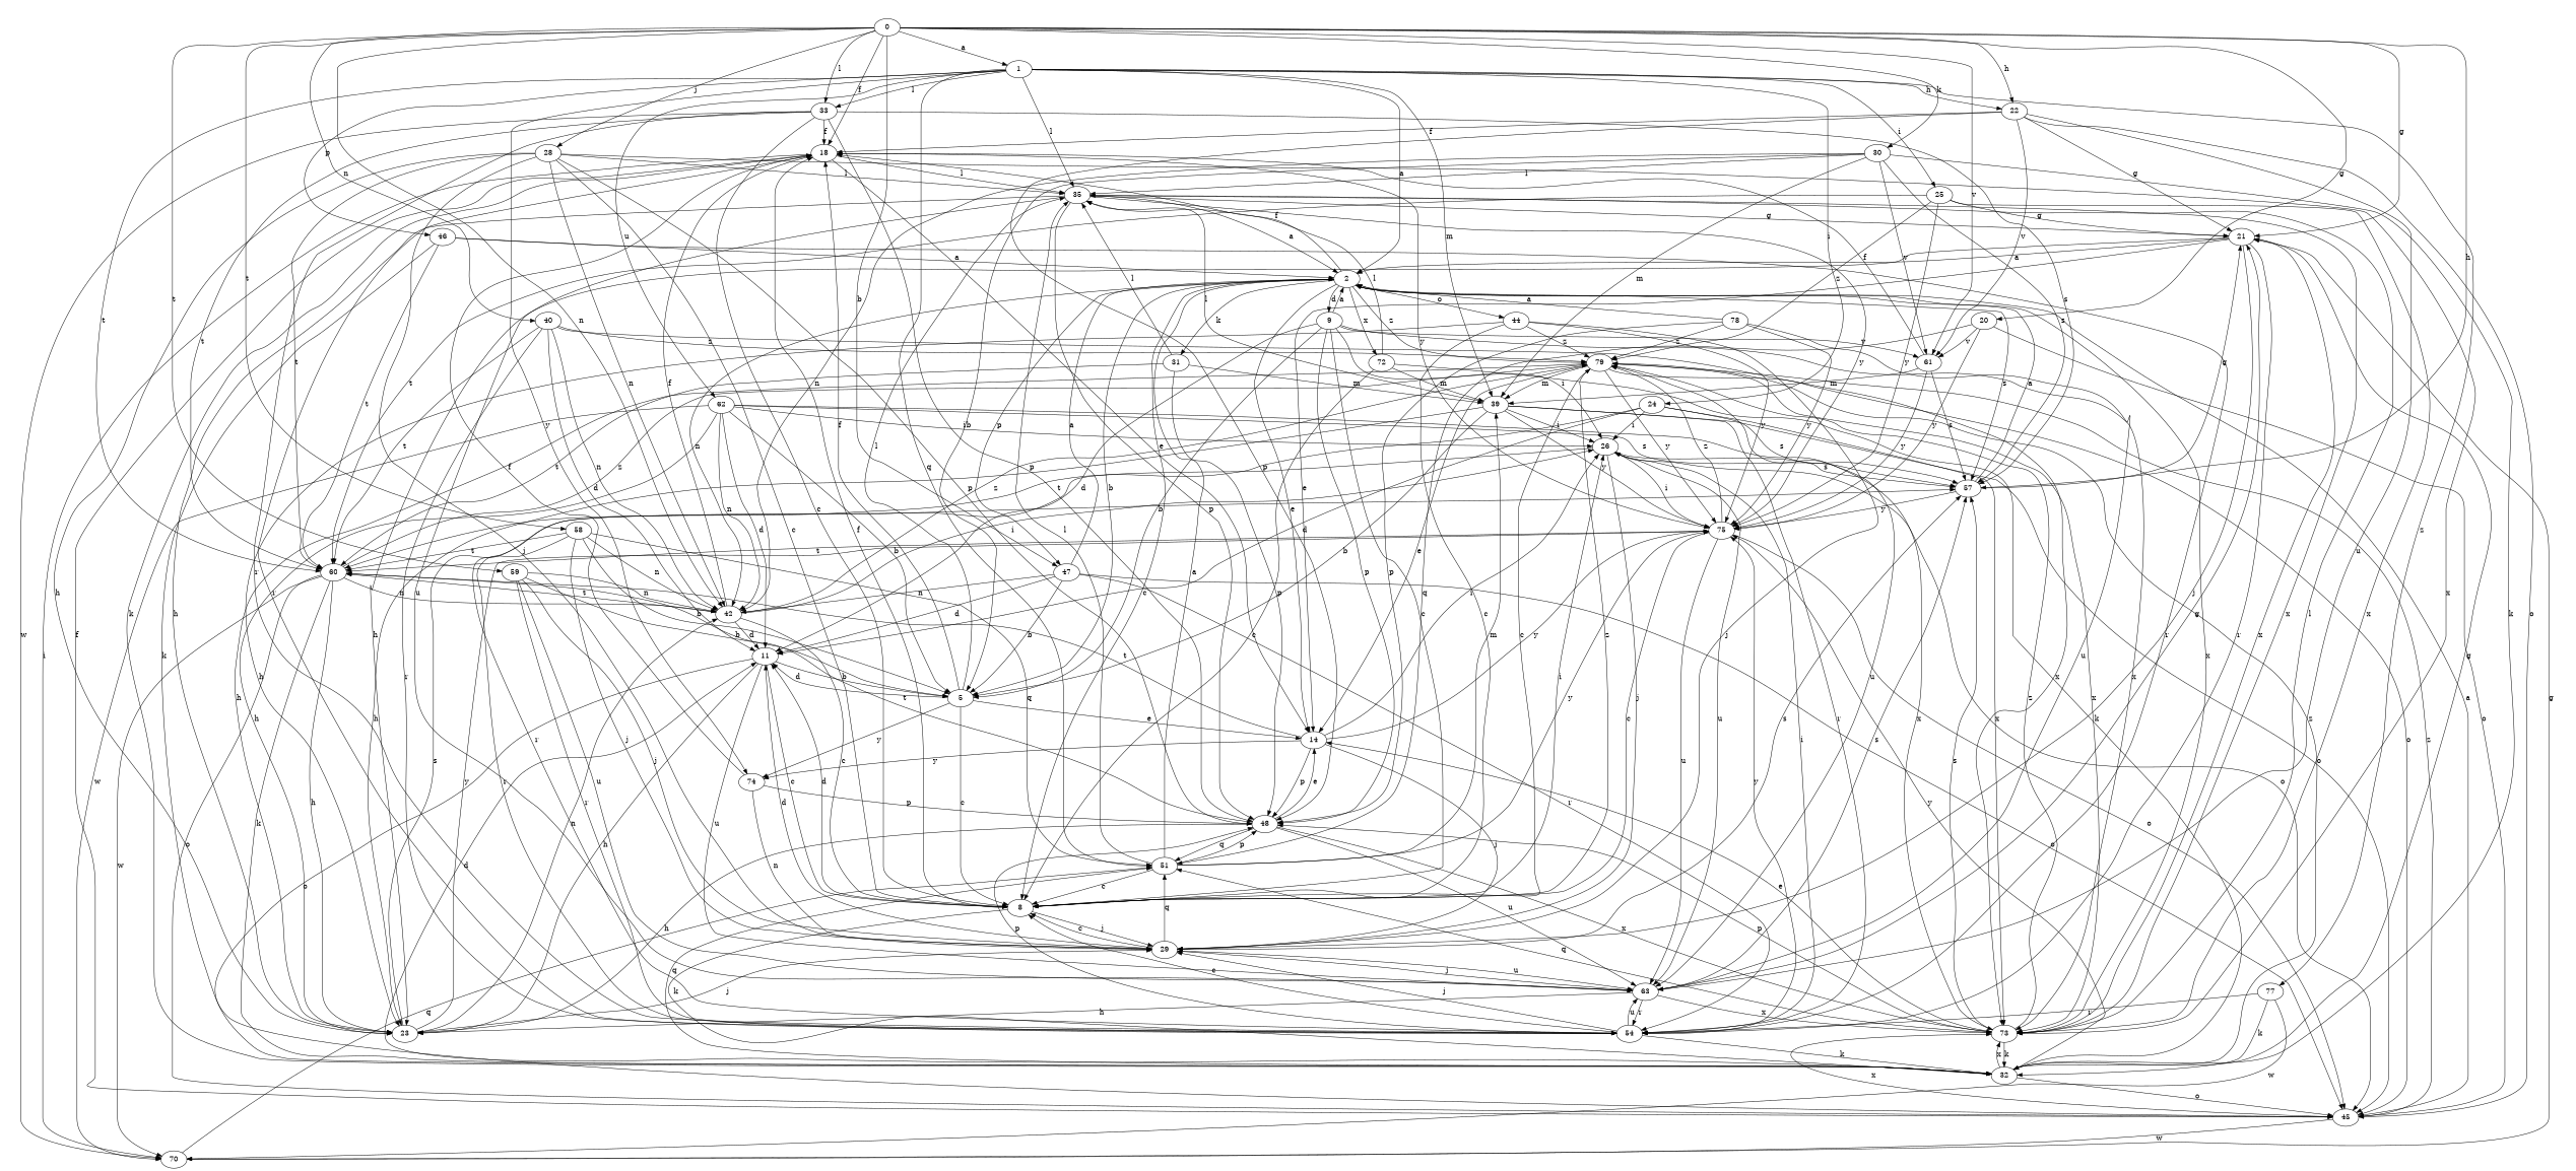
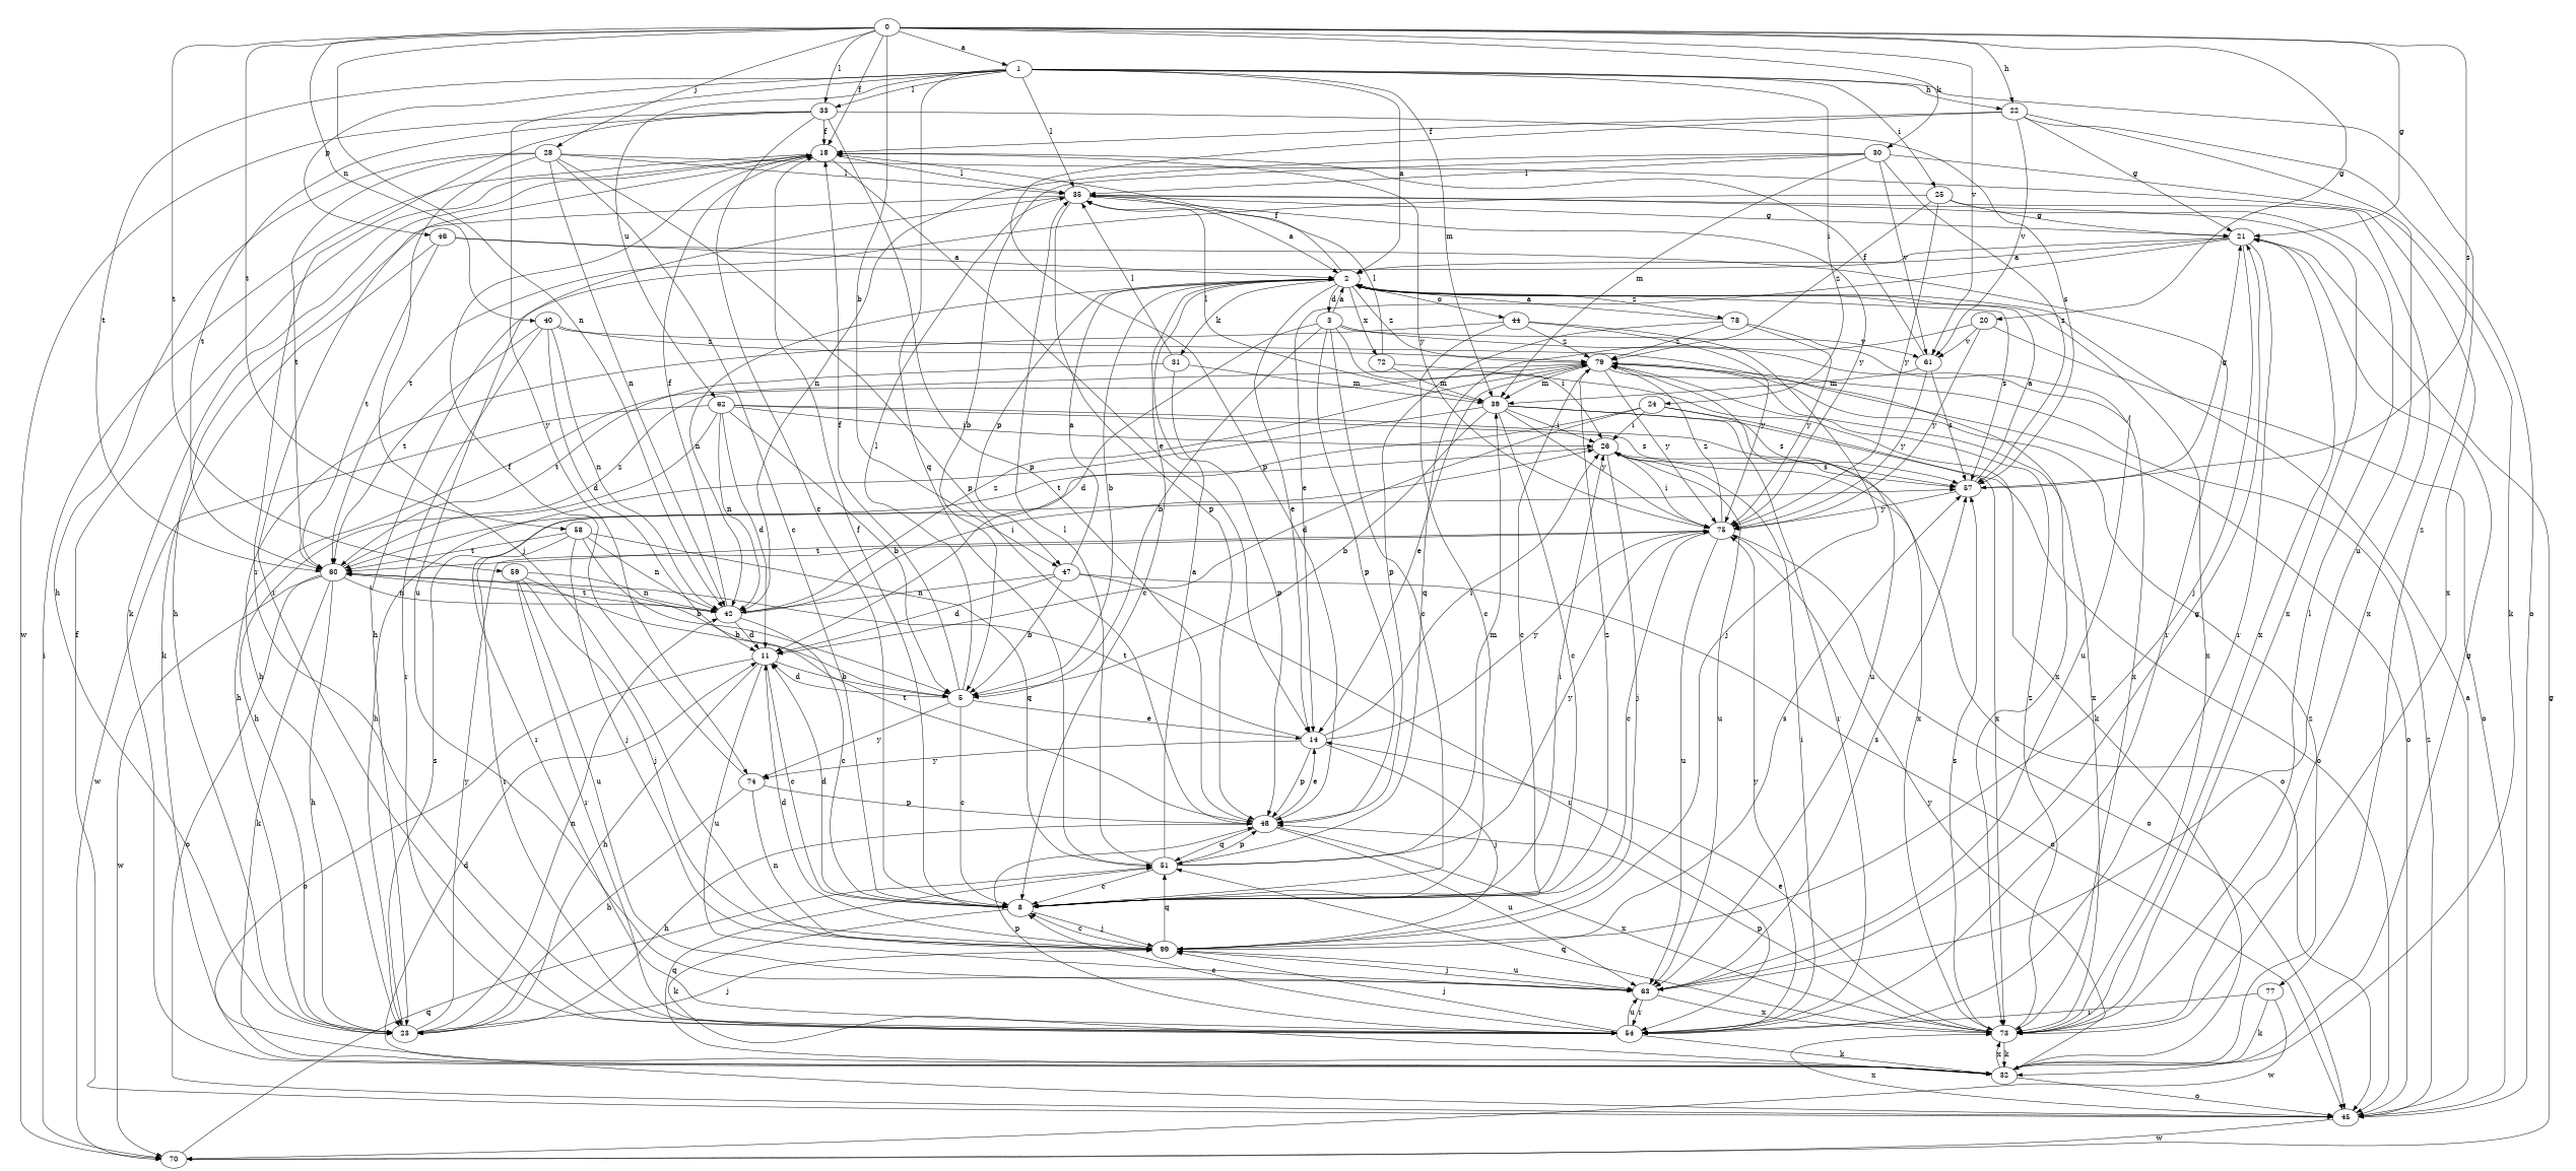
  strict digraph {
    0
    1
    18
    20
    21
    22
    28
    30
    33
    40
    42
    57
    58
    59
    n15 [label=61]
    47
    2
    24
    25
    35
    39
    46
    51
    60
    62
    74
    77
    5
    8
    14
    11
    32
    75
    54
    70
    45
    73
-   29
+   29 [label=99]
    23
    48
    63
    79
    26
-   9
+   9 [label=3]
    31
    44
    72
    78
    0 -> 1 [label=a]
    0 -> 18 [label=f]
    0 -> 20 [label=g]
    0 -> 21 [label=g]
    0 -> 22 [label=h]
    0 -> 28 [label=j]
    0 -> 30 [label=k]
    0 -> 33 [label=l]
    0 -> 40 [label=n]
    0 -> 42 [label=n]
-   0 -> 57 [label=h]
+   0 -> 57 [label=s]
    0 -> 58 [label=t]
    0 -> 59 [label=t]
    0 -> n15 [label=v]
    0 -> 47 [label=b]
    1 -> 22 [label=h]
    1 -> 33 [label=l]
    1 -> 2 [label=a]
    1 -> 24 [label=i]
    1 -> 25 [label=i]
    1 -> 35 [label=l]
    1 -> 39 [label=m]
    1 -> 46 [label=p]
    1 -> 51 [label=q]
    1 -> 60 [label=t]
    1 -> 62 [label=u]
    1 -> 74 [label=y]
    1 -> 77 [label=z]
    18 -> 35 [label=l]
    18 -> 14 [label=e]
    18 -> 32 [label=k]
    18 -> 75 [label=y]
    18 -> 54 [label=r]
    18 -> 70 [label=i]
    20 -> n15 [label=v]
    20 -> 51 [label=q]
    20 -> 75 [label=y]
    20 -> 45 [label=o]
    21 -> 2 [label=a]
    21 -> 14 [label=e]
    21 -> 54 [label=r]
    21 -> 73 [label=x]
    21 -> 29 [label=j]
    21 -> 23 [label=h]
    22 -> 18 [label=f]
    22 -> 21 [label=g]
    22 -> n15 [label=v]
    22 -> 45 [label=o]
    22 -> 48 [label=p]
    22 -> 63 [label=u]
    28 -> 42 [label=n]
    28 -> 35 [label=l]
    28 -> 60 [label=t]
    28 -> 8 [label=c]
    28 -> 73 [label=x]
    28 -> 29 [label=j]
    28 -> 23 [label=h]
    28 -> 48 [label=p]
    30 -> 42 [label=n]
    30 -> 57 [label=s]
    30 -> n15 [label=v]
    30 -> 35 [label=l]
    30 -> 39 [label=m]
    30 -> 5 [label=b]
    30 -> 32 [label=k]
    33 -> 18 [label=f]
    33 -> 57 [label=s]
    33 -> 60 [label=t]
    33 -> 8 [label=c]
    33 -> 54 [label=r]
    33 -> 70 [label=w]
    33 -> 48 [label=p]
    40 -> 42 [label=n]
    40 -> 60 [label=t]
    40 -> 11 [label=d]
    40 -> 54 [label=r]
    40 -> 73 [label=x]
    40 -> 79 [label=z]
    42 -> 18 [label=f]
    42 -> 60 [label=t]
    42 -> 8 [label=c]
    42 -> 11 [label=d]
    42 -> 79 [label=z]
    42 -> 26 [label=i]
    57 -> 21 [label=g]
    57 -> 2 [label=a]
    57 -> 75 [label=y]
    58 -> 42 [label=n]
    58 -> 51 [label=q]
    58 -> 60 [label=t]
    58 -> 5 [label=b]
    58 -> 54 [label=r]
    58 -> 29 [label=j]
    59 -> 42 [label=n]
    59 -> 5 [label=b]
    59 -> 54 [label=r]
    59 -> 29 [label=j]
    59 -> 63 [label=u]
    n15 -> 18 [label=f]
    n15 -> 57 [label=s]
    n15 -> 39 [label=m]
    n15 -> 75 [label=y]
    47 -> 42 [label=n]
    47 -> 2 [label=a]
    47 -> 5 [label=b]
    47 -> 11 [label=d]
    47 -> 54 [label=r]
    47 -> 45 [label=o]
    2 -> 18 [label=f]
    2 -> 42 [label=n]
    2 -> 57 [label=s]
    2 -> 47 [label=p]
    2 -> 5 [label=b]
    2 -> 8 [label=c]
    2 -> 14 [label=e]
    2 -> 73 [label=x]
    2 -> 79 [label=z]
    2 -> 9 [label=d]
    2 -> 31 [label=k]
    2 -> 44 [label=o]
    2 -> 72 [label=x]
+   2 -> 78 [label=z]
    24 -> 57 [label=s]
    24 -> 60 [label=t]
    24 -> 11 [label=d]
    24 -> 73 [label=x]
    24 -> 26 [label=i]
    25 -> 21 [label=g]
    25 -> 60 [label=t]
    25 -> 75 [label=y]
    25 -> 73 [label=x]
    25 -> 79 [label=z]
    35 -> 21 [label=g]
    35 -> 2 [label=a]
    35 -> 75 [label=y]
    35 -> 73 [label=x]
    35 -> 23 [label=h]
    35 -> 48 [label=p]
    35 -> 63 [label=u]
    39 -> 35 [label=l]
    39 -> 5 [label=b]
-   72 -> 8 [label=c]
+   39 -> 8 [label=c]
    39 -> 75 [label=y]
    39 -> 54 [label=r]
    39 -> 45 [label=o]
    39 -> 23 [label=h]
    39 -> 26 [label=i]
    46 -> 2 [label=a]
    46 -> 60 [label=t]
    46 -> 32 [label=k]
    46 -> 54 [label=r]
    51 -> 2 [label=a]
    51 -> 35 [label=l]
    51 -> 39 [label=m]
    51 -> 8 [label=c]
    51 -> 75 [label=y]
    51 -> 48 [label=p]
    60 -> 42 [label=n]
    60 -> 32 [label=k]
    60 -> 70 [label=w]
    60 -> 45 [label=o]
    60 -> 23 [label=h]
    60 -> 79 [label=z]
    62 -> 42 [label=n]
    62 -> 57 [label=s]
    62 -> 5 [label=b]
    62 -> 11 [label=d]
    62 -> 70 [label=w]
    62 -> 73 [label=x]
    62 -> 23 [label=h]
    62 -> 26 [label=i]
    74 -> 18 [label=f]
    74 -> 29 [label=n]
-   63 -> 23 [label=h]
+   74 -> 23 [label=h]
    74 -> 48 [label=p]
    77 -> 32 [label=k]
    77 -> 54 [label=r]
    77 -> 70 [label=w]
    5 -> 18 [label=f]
    5 -> 35 [label=l]
    5 -> 74 [label=y]
    5 -> 8 [label=c]
    5 -> 14 [label=e]
    5 -> 11 [label=d]
    8 -> 18 [label=f]
    8 -> 11 [label=d]
    8 -> 32 [label=k]
    8 -> 29 [label=j]
    8 -> 79 [label=z]
    8 -> 26 [label=i]
    14 -> 60 [label=t]
    14 -> 74 [label=y]
    14 -> 75 [label=y]
    14 -> 29 [label=j]
    14 -> 48 [label=p]
    14 -> 26 [label=i]
    11 -> 5 [label=b]
    11 -> 8 [label=c]
    11 -> 45 [label=o]
    11 -> 23 [label=h]
    11 -> 63 [label=u]
    32 -> 21 [label=g]
    32 -> 51 [label=q]
    32 -> 11 [label=d]
    32 -> 75 [label=y]
    32 -> 45 [label=o]
    32 -> 73 [label=x]
    32 -> 79 [label=z]
    75 -> 60 [label=t]
    75 -> 8 [label=c]
    75 -> 45 [label=o]
    75 -> 63 [label=u]
    75 -> 79 [label=z]
    75 -> 26 [label=i]
    54 -> 8 [label=c]
    54 -> 32 [label=k]
    54 -> 75 [label=y]
    54 -> 29 [label=j]
    54 -> 48 [label=p]
    54 -> 63 [label=u]
    54 -> 26 [label=i]
    70 -> 21 [label=g]
    70 -> 51 [label=q]
    45 -> 18 [label=f]
    45 -> 2 [label=a]
    45 -> 70 [label=w]
    45 -> 73 [label=x]
    45 -> 79 [label=z]
    73 -> 57 [label=s]
    73 -> 35 [label=l]
    73 -> 51 [label=q]
    73 -> 14 [label=e]
    73 -> 32 [label=k]
    73 -> 48 [label=p]
    73 -> 79 [label=z]
    29 -> 57 [label=s]
    29 -> 51 [label=q]
    29 -> 8 [label=c]
    29 -> 11 [label=d]
    29 -> 63 [label=u]
    23 -> 42 [label=n]
    23 -> 57 [label=s]
    23 -> 75 [label=y]
    23 -> 29 [label=j]
    48 -> 51 [label=q]
    48 -> 60 [label=t]
    48 -> 14 [label=e]
    48 -> 73 [label=x]
    48 -> 23 [label=h]
    48 -> 63 [label=u]
    63 -> 21 [label=g]
    63 -> 57 [label=s]
    63 -> 54 [label=r]
    63 -> 73 [label=x]
    63 -> 29 [label=j]
    79 -> 39 [label=m]
    79 -> 8 [label=c]
    79 -> 14 [label=e]
    79 -> 75 [label=y]
    79 -> 45 [label=o]
    79 -> 73 [label=x]
    79 -> 23 [label=h]
    79 -> 63 [label=u]
    26 -> 57 [label=s]
    26 -> 54 [label=r]
    26 -> 45 [label=o]
    26 -> 29 [label=j]
    26 -> 63 [label=u]
    9 -> n15 [label=v]
    9 -> 2 [label=a]
    9 -> 5 [label=b]
    9 -> 8 [label=c]
    9 -> 11 [label=d]
    9 -> 73 [label=x]
    9 -> 48 [label=p]
    9 -> 26 [label=i]
    31 -> 35 [label=l]
    31 -> 39 [label=m]
    31 -> 60 [label=t]
    31 -> 48 [label=p]
    44 -> 8 [label=c]
    44 -> 75 [label=y]
    44 -> 29 [label=j]
    44 -> 23 [label=h]
    44 -> 79 [label=z]
    72 -> 35 [label=l]
    72 -> 39 [label=m]
    72 -> 32 [label=k]
    78 -> 2 [label=a]
    78 -> 75 [label=y]
    78 -> 48 [label=p]
    78 -> 63 [label=u]
    78 -> 79 [label=z]
  }
